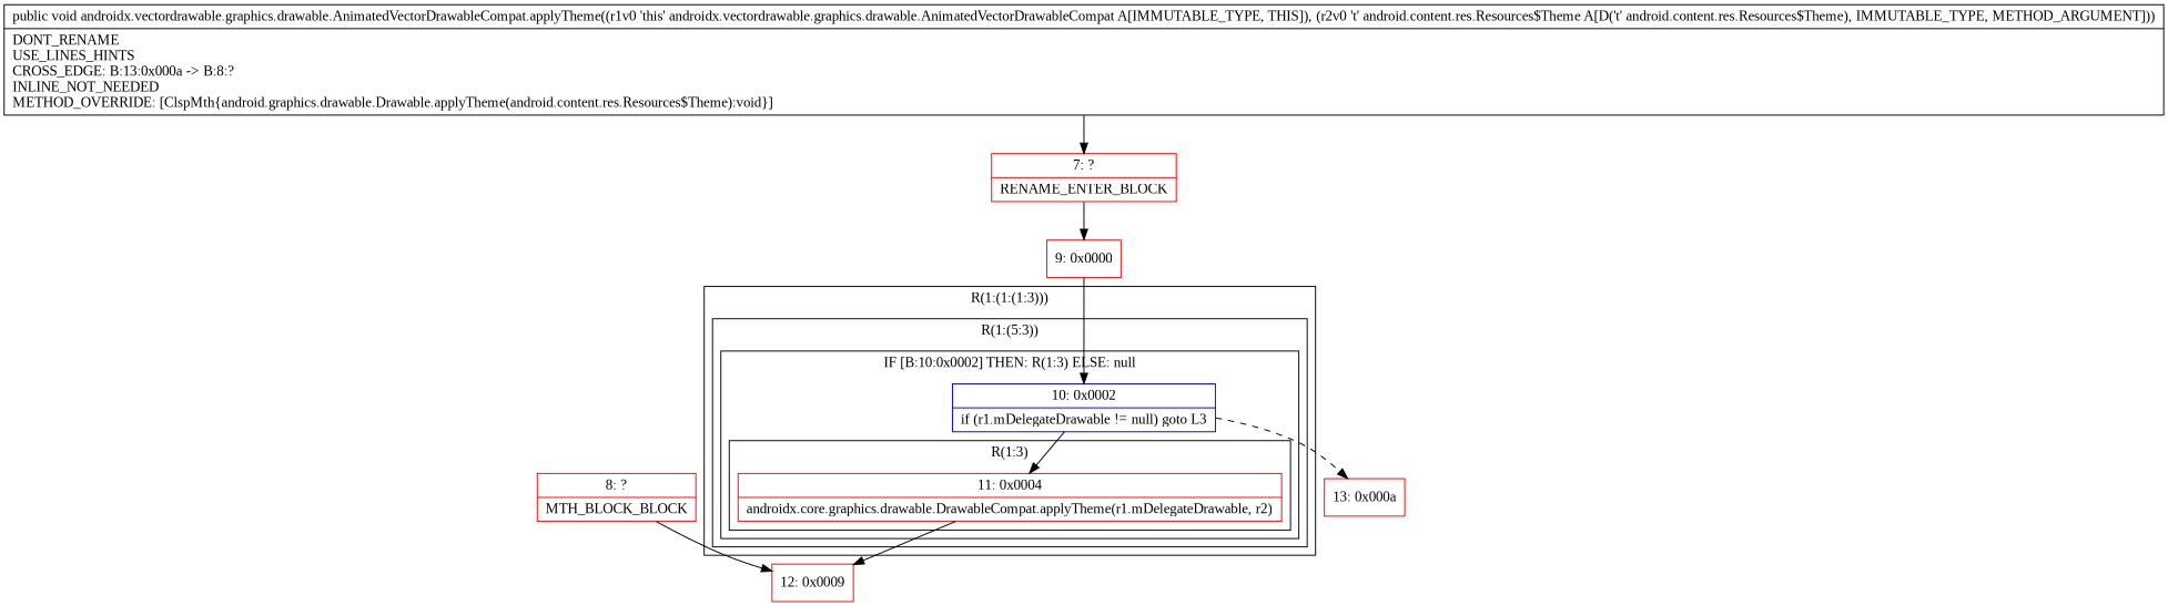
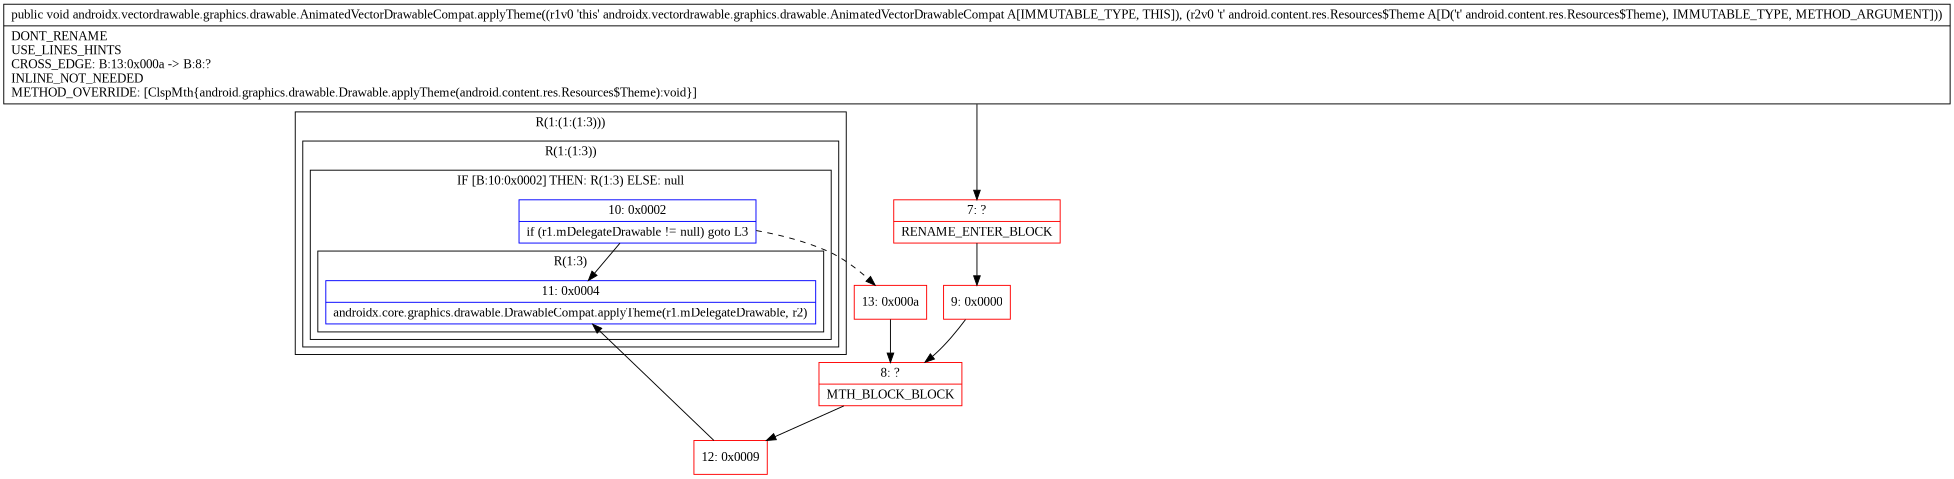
  digraph {
    fontname="Liberation Serif"
    node [color=red fontname="Liberation Serif" shape=record]
    edge [fontname="Liberation Serif"]
-   n1 [label="{11\:\ 0x0004|androidx.core.graphics.drawable.DrawableCompat.applyTheme(r1.mDelegateDrawable, r2)\l}"]
+   n1 [color=blue label="{11\:\ 0x0004|androidx.core.graphics.drawable.DrawableCompat.applyTheme(r1.mDelegateDrawable, r2)\l}"]
    n2 [color=blue label="{10\:\ 0x0002|if (r1.mDelegateDrawable != null) goto L3\l}"]
    n3 [label="{12\:\ 0x0009}"]
    n4 [label="{13\:\ 0x000a}"]
    n5 [label="{8\:\ ?|MTH_BLOCK_BLOCK\l}"]
    n6 [label="{7\:\ ?|RENAME_ENTER_BLOCK\l}"]
    n7 [label="{9\:\ 0x0000}"]
    n8 [label="{public void androidx.vectordrawable.graphics.drawable.AnimatedVectorDrawableCompat.applyTheme((r1v0 'this' androidx.vectordrawable.graphics.drawable.AnimatedVectorDrawableCompat A[IMMUTABLE_TYPE, THIS]), (r2v0 't' android.content.res.Resources$Theme A[D('t' android.content.res.Resources$Theme), IMMUTABLE_TYPE, METHOD_ARGUMENT]))  | DONT_RENAME\lUSE_LINES_HINTS\lCROSS_EDGE: B:13:0x000a \-\> B:8:?\lINLINE_NOT_NEEDED\lMETHOD_OVERRIDE: [ClspMth\{android.graphics.drawable.Drawable.applyTheme(android.content.res.Resources$Theme):void\}]\l}" color=""]
    subgraph cluster_1 {
      label="R(1:(1:(1:3)))"
      subgraph cluster_2 {
-       label="R(1:(5:3))"
+       label="R(1:(1:3))"
        subgraph cluster_3 {
          label="IF [B:10:0x0002] THEN: R(1:3) ELSE: null"
          n2
          subgraph cluster_4 {
            label="R(1:3)"
            n1
          }
        }
      }
    }
-   n1 -> n3
+   n3 -> n1
    n2 -> n1
    n2 -> n4 [style=dashed]
+   n4 -> n5
    n5 -> n3
    n6 -> n7
-   n7 -> n2
+   n7 -> n5
    n8 -> n6
  }
